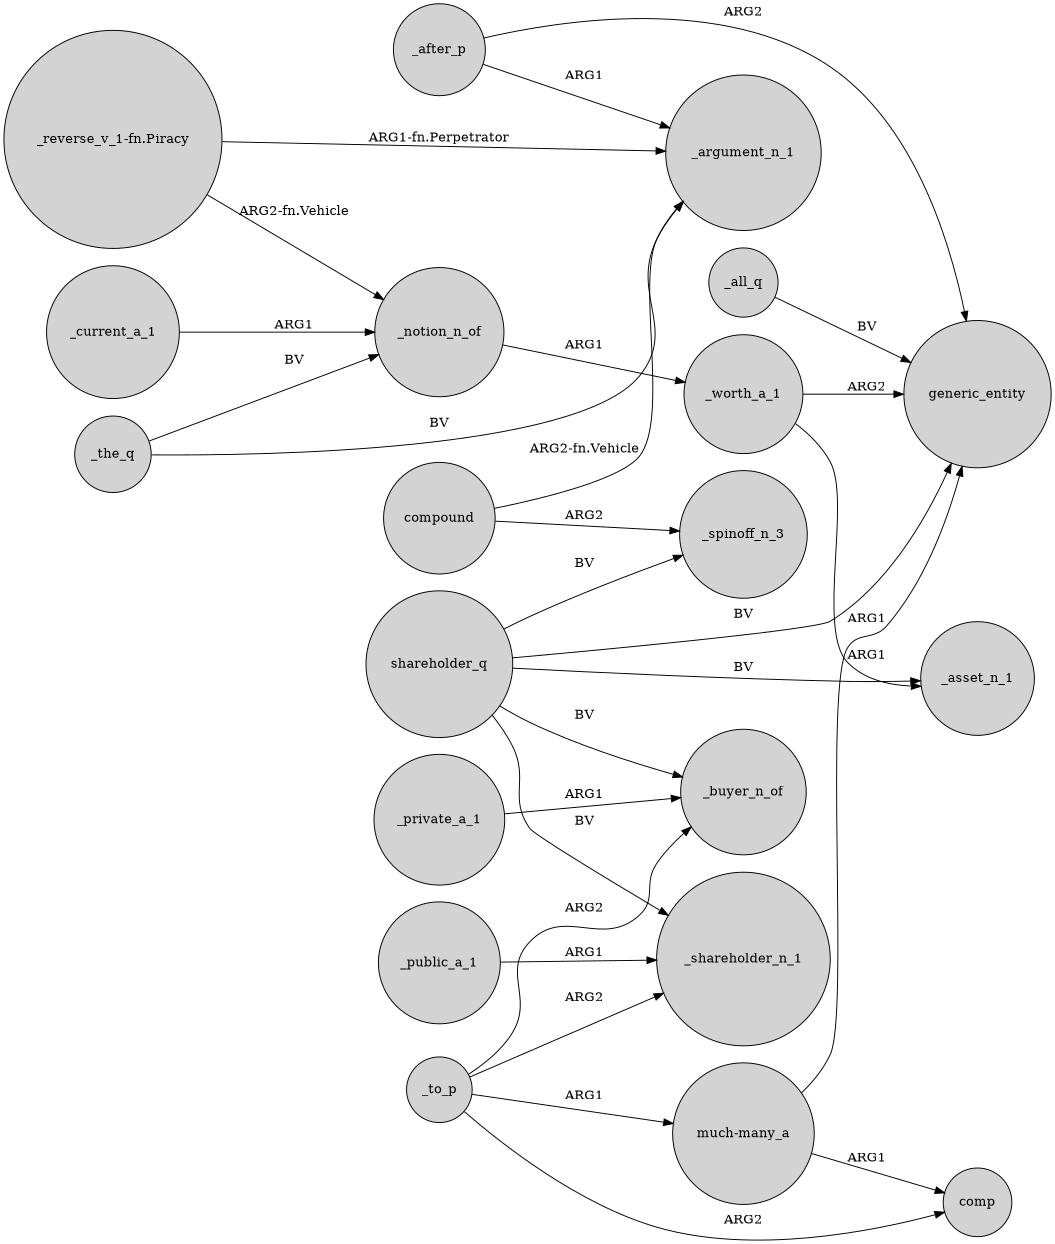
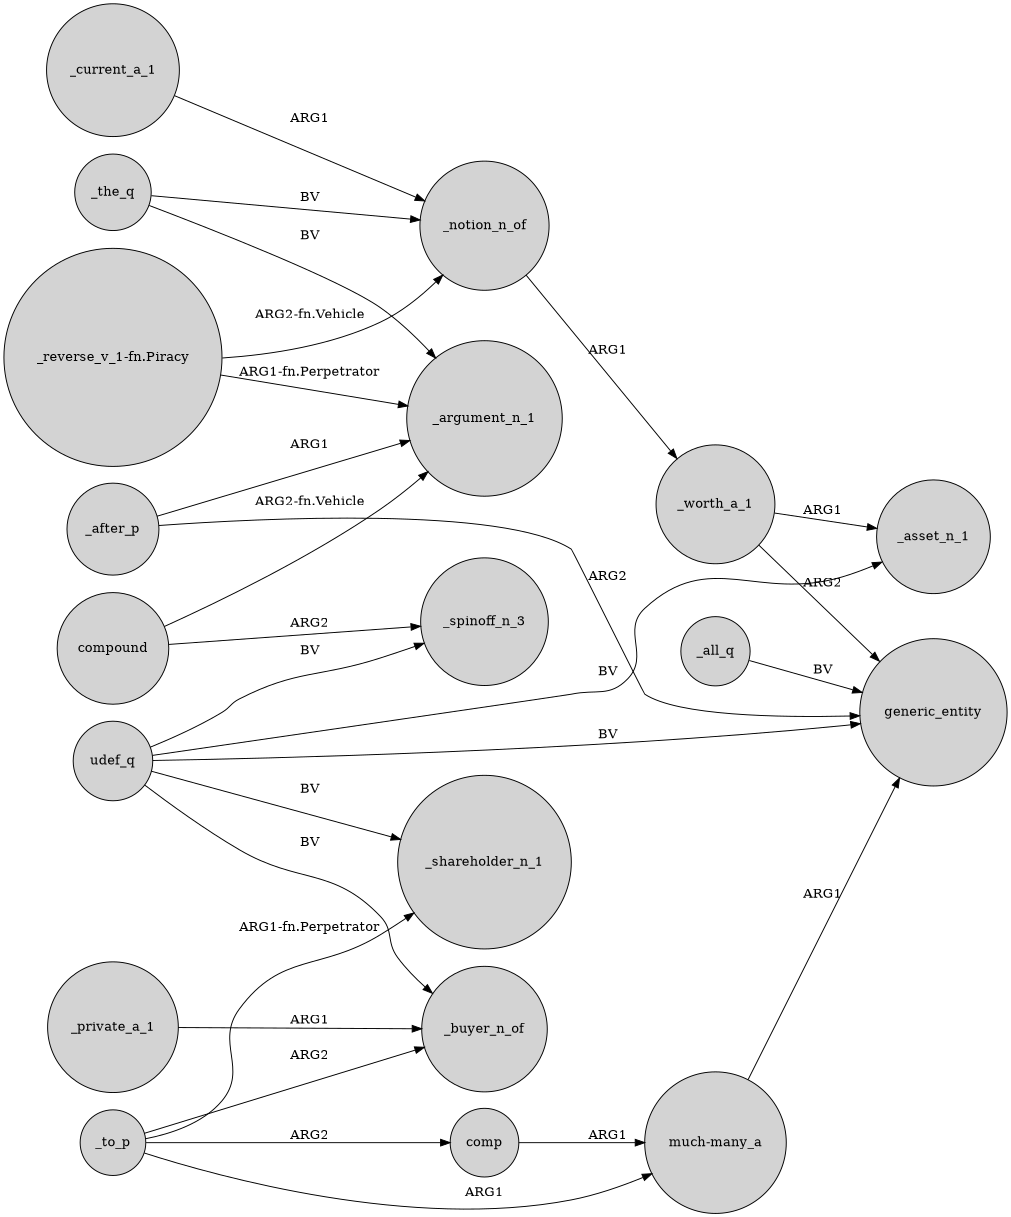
  digraph {
    rankdir=LR
    node [shape=circle style=filled]
    _worth_a_1
    _asset_n_1
    generic_entity
    _after_p
    _argument_n_1
-   udef_q [label=shareholder_q]
+   udef_q
    _buyer_n_of
    _shareholder_n_1
    n9 [label=_spinoff_n_3]
    _the_q
    _notion_n_of
    _to_p
    "much-many_a"
    comp
    "_reverse_v_1-fn.Piracy"
-   _public_a_1
    _all_q
    _current_a_1
    _private_a_1
    compound
    _worth_a_1 -> _asset_n_1 [label=ARG1]
    _worth_a_1 -> generic_entity [label=ARG2]
    _after_p -> generic_entity [label=ARG2]
    _after_p -> _argument_n_1 [label=ARG1]
    udef_q -> _asset_n_1 [label=BV]
    udef_q -> generic_entity [label=BV]
    udef_q -> _buyer_n_of [label=BV]
    udef_q -> _shareholder_n_1 [label=BV]
    udef_q -> n9 [label=BV]
    _the_q -> _argument_n_1 [label=BV]
    _the_q -> _notion_n_of [label=BV]
    _notion_n_of -> _worth_a_1 [label=ARG1]
    _to_p -> _buyer_n_of [label=ARG2]
-   _to_p -> _shareholder_n_1 [label=ARG2]
+   _to_p -> _shareholder_n_1 [label="ARG1-fn.Perpetrator"]
    _to_p -> "much-many_a" [label=ARG1]
    _to_p -> comp [label=ARG2]
    "much-many_a" -> generic_entity [label=ARG1]
-   "much-many_a" -> comp [label=ARG1]
+   comp -> "much-many_a" [label=ARG1]
    "_reverse_v_1-fn.Piracy" -> _argument_n_1 [label="ARG1-fn.Perpetrator"]
    "_reverse_v_1-fn.Piracy" -> _notion_n_of [label="ARG2-fn.Vehicle"]
-   _public_a_1 -> _shareholder_n_1 [label=ARG1]
    _all_q -> generic_entity [label=BV]
    _current_a_1 -> _notion_n_of [label=ARG1]
    _private_a_1 -> _buyer_n_of [label=ARG1]
    compound -> _argument_n_1 [label="ARG2-fn.Vehicle"]
    compound -> n9 [label=ARG2]
  }
